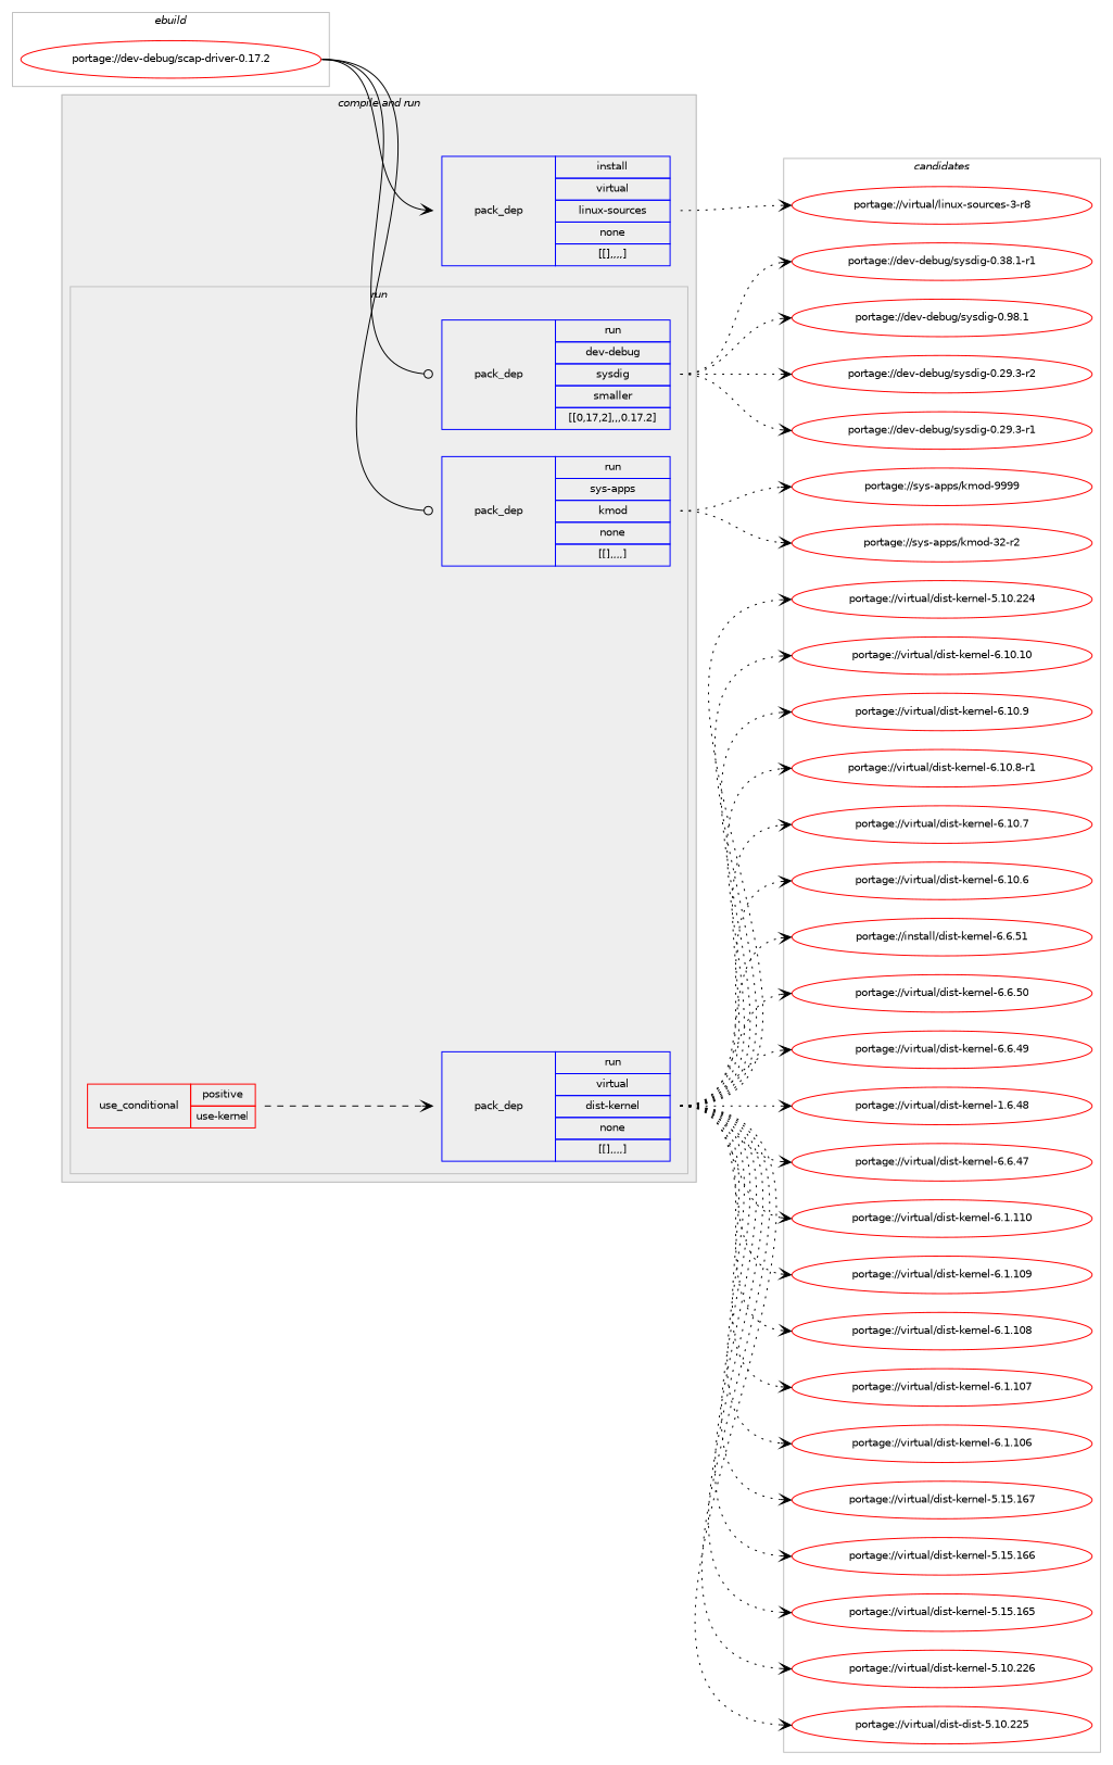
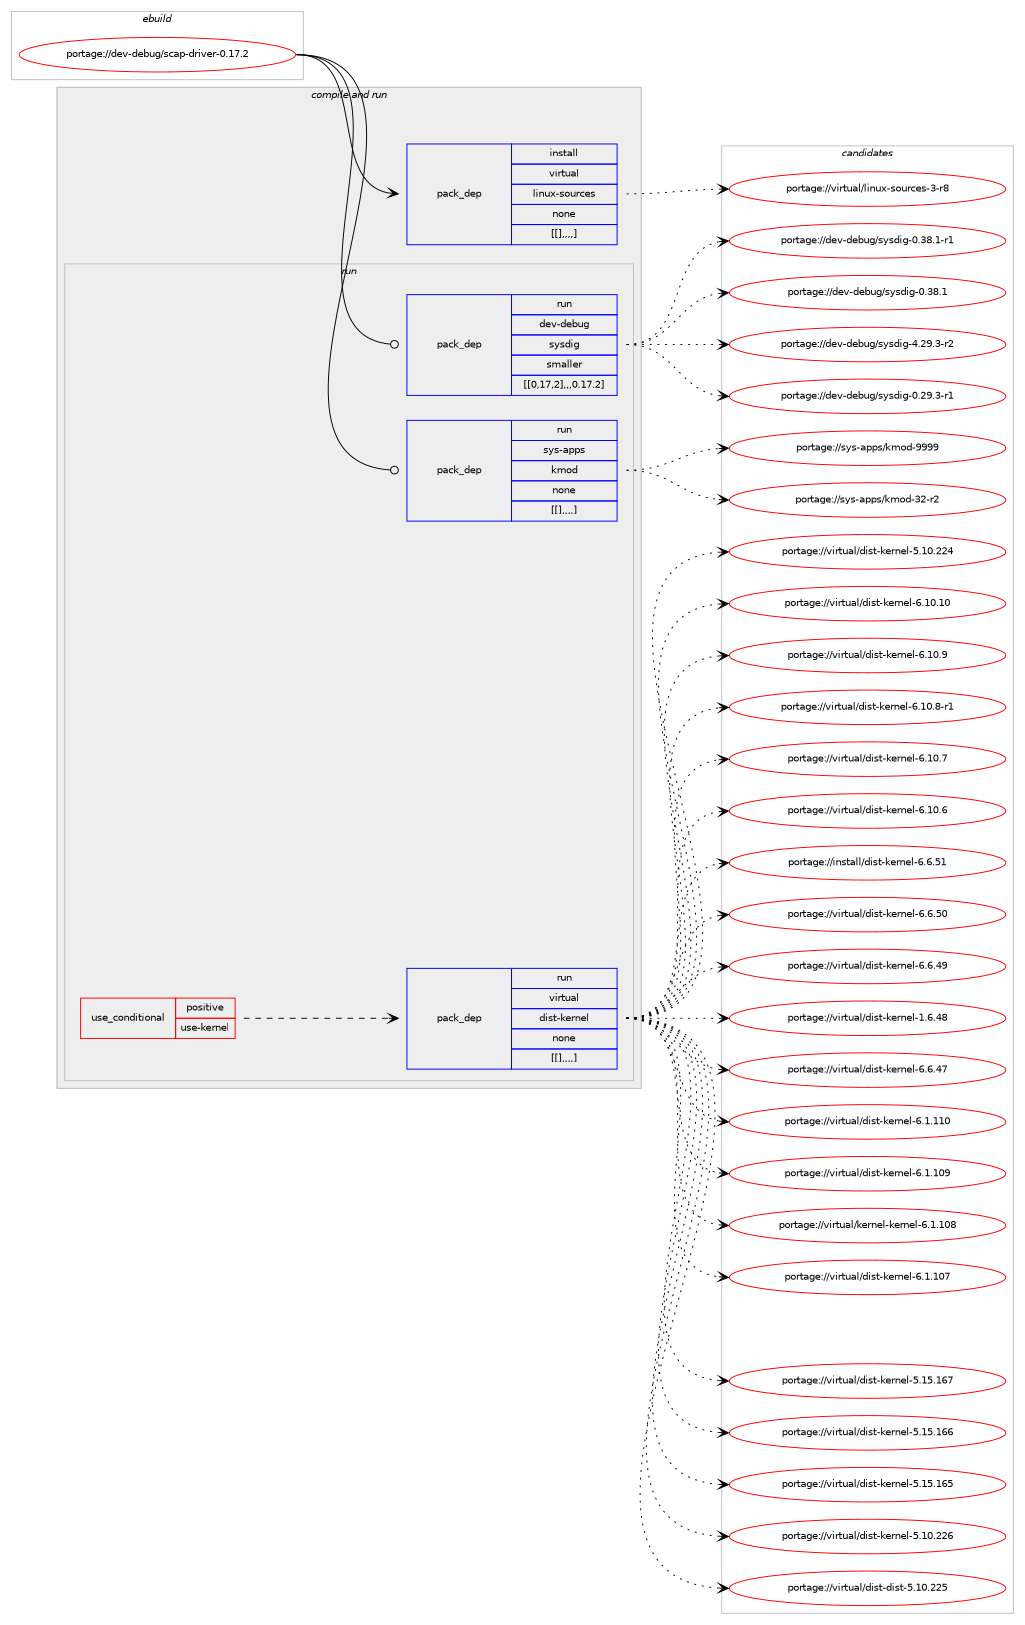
  digraph {
    compound=true
    concentrate=true
    fontname=Helvetica
    fontsize=10
    newrank=true
    rankdir=LR
    ranksep=1.5
    node [color=red fontname=Helvetica fontsize=10]
    edge [arrowhead=vee headport=w style=dotted tailport=e weight=100]
    n1 [label="portage://dev-debug/scap-driver-0.17.2" width=4]
    n2 [color=blue label=<<TABLE BORDER="0" CELLBORDER="1" CELLSPACING="0" CELLPADDING="4" WIDTH="220"><TR><TD ROWSPAN="6" CELLPADDING="30">pack_dep</TD></TR><TR><TD WIDTH="110">install</TD></TR><TR><TD>virtual</TD></TR><TR><TD>linux-sources</TD></TR><TR><TD>none</TD></TR><TR><TD>[[],,,,]</TD></TR></TABLE>> shape=none]
    n3 [color=blue label=<<TABLE BORDER="0" CELLBORDER="1" CELLSPACING="0" CELLPADDING="4" WIDTH="220"><TR><TD ROWSPAN="6" CELLPADDING="30">pack_dep</TD></TR><TR><TD WIDTH="110">run</TD></TR><TR><TD>virtual</TD></TR><TR><TD>dist-kernel</TD></TR><TR><TD>none</TD></TR><TR><TD>[[],,,,]</TD></TR></TABLE>> shape=none]
    n4 [label=<<TABLE BORDER="0" CELLBORDER="1" CELLSPACING="0" CELLPADDING="4"><TR><TD ROWSPAN="3" CELLPADDING="10">use_conditional</TD></TR><TR><TD>positive</TD></TR><TR><TD>use-kernel</TD></TR></TABLE>> shape=none]
    n5 [color=blue label=<<TABLE BORDER="0" CELLBORDER="1" CELLSPACING="0" CELLPADDING="4" WIDTH="220"><TR><TD ROWSPAN="6" CELLPADDING="30">pack_dep</TD></TR><TR><TD WIDTH="110">run</TD></TR><TR><TD>sys-apps</TD></TR><TR><TD>kmod</TD></TR><TR><TD>none</TD></TR><TR><TD>[[],,,,]</TD></TR></TABLE>> shape=none]
    n6 [color=blue label=<<TABLE BORDER="0" CELLBORDER="1" CELLSPACING="0" CELLPADDING="4" WIDTH="220"><TR><TD ROWSPAN="6" CELLPADDING="30">pack_dep</TD></TR><TR><TD WIDTH="110">run</TD></TR><TR><TD>dev-debug</TD></TR><TR><TD>sysdig</TD></TR><TR><TD>smaller</TD></TR><TR><TD>[[0,17,2],,,0.17.2]</TD></TR></TABLE>> shape=none]
    n7 [label="portage://virtual/linux-sources-3-r8" width=4]
    n8 [label="portage://virtual/dist-kernel-6.10.10" width=4]
    n9 [label="portage://virtual/dist-kernel-6.10.9" width=4]
    n10 [label="portage://virtual/dist-kernel-6.10.8-r1" width=4]
    n11 [label="portage://virtual/dist-kernel-6.10.7" width=4]
    n12 [label="portage://virtual/dist-kernel-6.10.6" width=4]
    n13 [label="portage://install/dist-kernel-6.6.51" width=4]
    n14 [label="portage://virtual/dist-kernel-6.6.50" width=4]
    n15 [label="portage://virtual/dist-kernel-6.6.49" width=4]
    n16 [label="portage://virtual/dist-kernel-1.6.48" width=4]
    n17 [label="portage://virtual/dist-kernel-6.6.47" width=4]
    n18 [label="portage://virtual/dist-kernel-6.1.110" width=4]
    n19 [label="portage://virtual/dist-kernel-6.1.109" width=4]
-   n20 [label="portage://virtual/dist-kernel-6.1.108" width=4]
+   n20 [label="portage://virtual/kernel-kernel-6.1.108" width=4]
    n21 [label="portage://virtual/dist-kernel-6.1.107" width=4]
-   n22 [label="portage://virtual/dist-kernel-6.1.106" width=4]
    n23 [label="portage://virtual/dist-kernel-5.15.167" width=4]
    n24 [label="portage://virtual/dist-kernel-5.15.166" width=4]
    n25 [label="portage://virtual/dist-kernel-5.15.165" width=4]
    n26 [label="portage://virtual/dist-kernel-5.10.226" width=4]
    n27 [label="portage://virtual/dist-dist-5.10.225" width=4]
    n28 [label="portage://virtual/dist-kernel-5.10.224" width=4]
    n29 [label="portage://sys-apps/kmod-9999" width=4]
    n30 [label="portage://sys-apps/kmod-32-r2" width=4]
    n31 [label="portage://dev-debug/sysdig-0.38.1-r1" width=4]
-   n32 [label="portage://dev-debug/sysdig-0.98.1" width=4]
-   n33 [label="portage://dev-debug/sysdig-0.29.3-r2" width=4]
+   n32 [label="portage://dev-debug/sysdig-0.38.1" width=4]
+   n33 [label="portage://dev-debug/sysdig-4.29.3-r2" width=4]
    n34 [label="portage://dev-debug/sysdig-0.29.3-r1" width=4]
    subgraph cluster_1 {
      color=gray
      label=<<i>ebuild</i>>
      n1
    }
    subgraph cluster_2 {
      color=gray
      label=<<i>dependencies</i>>
      subgraph cluster_3 {
        color=gray
        fillcolor="#eeeeee"
        label=<<i>compile</i>>
        style=filled
        subgraph sub_4 {
          color=gray
          fillcolor="#eeeeee"
          label=<<i>compile</i>>
          style=filled
          n2
        }
      }
      subgraph cluster_5 {
        color=gray
        fillcolor="#eeeeee"
        label=<<i>compile and run</i>>
        style=filled
      }
      subgraph cluster_6 {
        color=gray
        fillcolor="#eeeeee"
        label=<<i>run</i>>
        style=filled
        subgraph sub_7 {
          color=gray
          fillcolor="#eeeeee"
          label=<<i>run</i>>
          style=filled
          n4
          subgraph sub_8 {
            color=gray
            fillcolor="#eeeeee"
            label=<<i>run</i>>
            style=filled
            n3
          }
        }
        subgraph sub_9 {
          color=gray
          fillcolor="#eeeeee"
          label=<<i>run</i>>
          style=filled
          n5
        }
        subgraph sub_10 {
          color=gray
          fillcolor="#eeeeee"
          label=<<i>run</i>>
          style=filled
          n6
        }
      }
    }
    subgraph cluster_11 {
      color=gray
      label=<<i>candidates</i>>
      rank=same
      subgraph sub_12 {
        color=black
        label=<<i>candidates</i>>
        nodesep=1
        rank=same
        n7
      }
      subgraph sub_13 {
        color=black
        label=<<i>candidates</i>>
        nodesep=1
        rank=same
        n8
        n9
        n10
        n11
        n12
        n13
        n14
        n15
        n16
        n17
        n18
        n19
        n20
        n21
-       n22
        n23
        n24
        n25
        n26
        n27
        n28
      }
      subgraph sub_14 {
        color=black
        label=<<i>candidates</i>>
        nodesep=1
        rank=same
        n29
        n30
      }
      subgraph sub_15 {
        color=black
        label=<<i>candidates</i>>
        nodesep=1
        rank=same
        n31
        n32
        n33
        n34
      }
    }
    n1 -> n2 [style=solid weight=20]
    n1 -> n5 [arrowhead=odot style=solid weight=20]
    n1 -> n6 [arrowhead=odot style=solid weight=20]
    n2 -> n7
    n3 -> n8
    n3 -> n9
    n3 -> n10
    n3 -> n11
    n3 -> n12
    n3 -> n13
    n3 -> n14
    n3 -> n15
    n3 -> n16
    n3 -> n17
    n3 -> n18
    n3 -> n19
    n3 -> n20
    n3 -> n21
-   n3 -> n22
    n3 -> n23
    n3 -> n24
    n3 -> n25
    n3 -> n26
    n3 -> n27
    n3 -> n28
    n4 -> n3 [style=dashed weight=20]
    n5 -> n29
    n5 -> n30
    n6 -> n31
    n6 -> n32
    n6 -> n33
    n6 -> n34
  }
